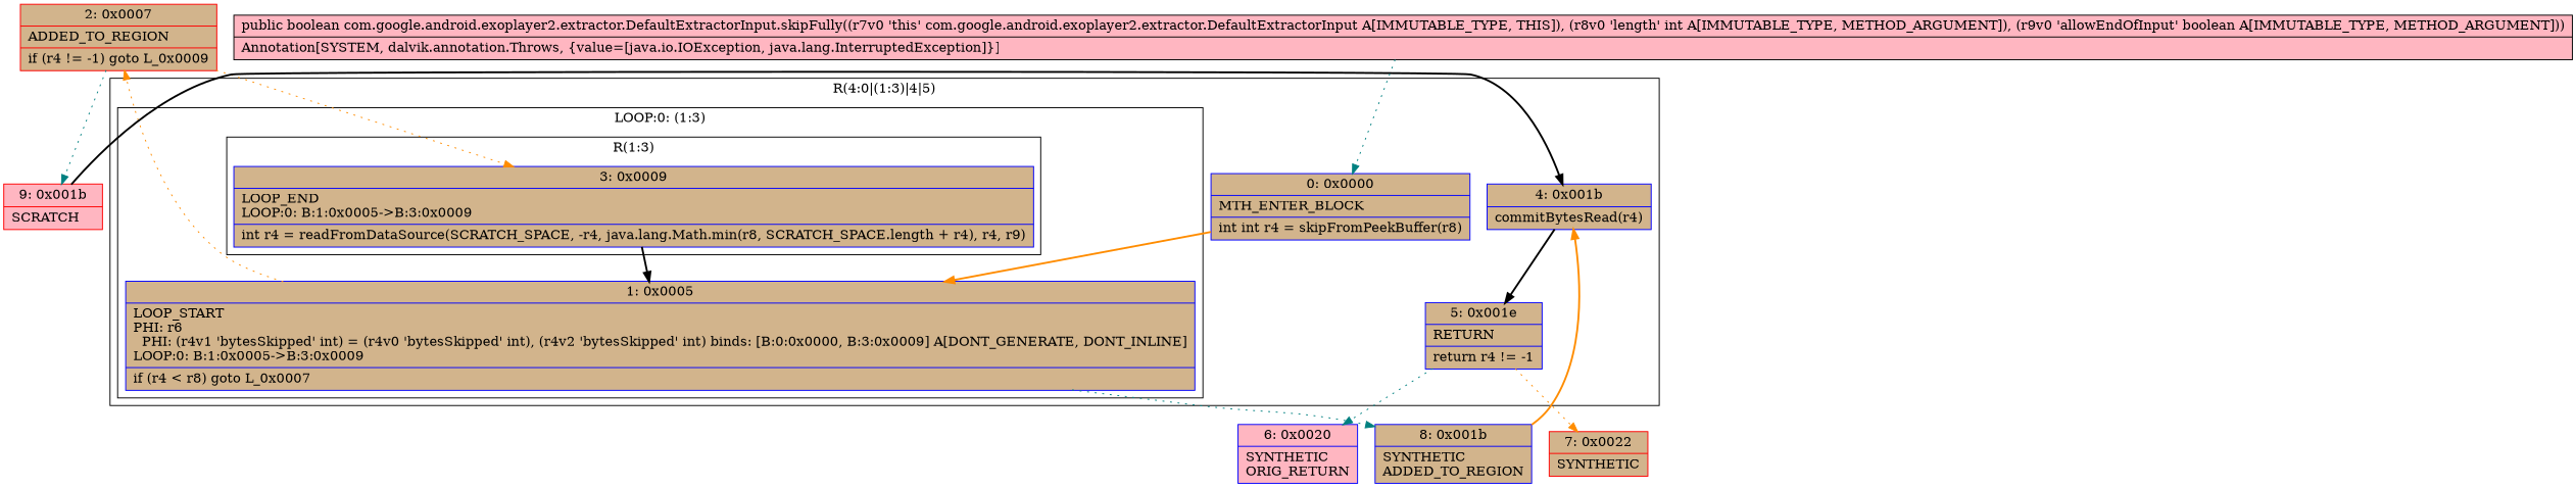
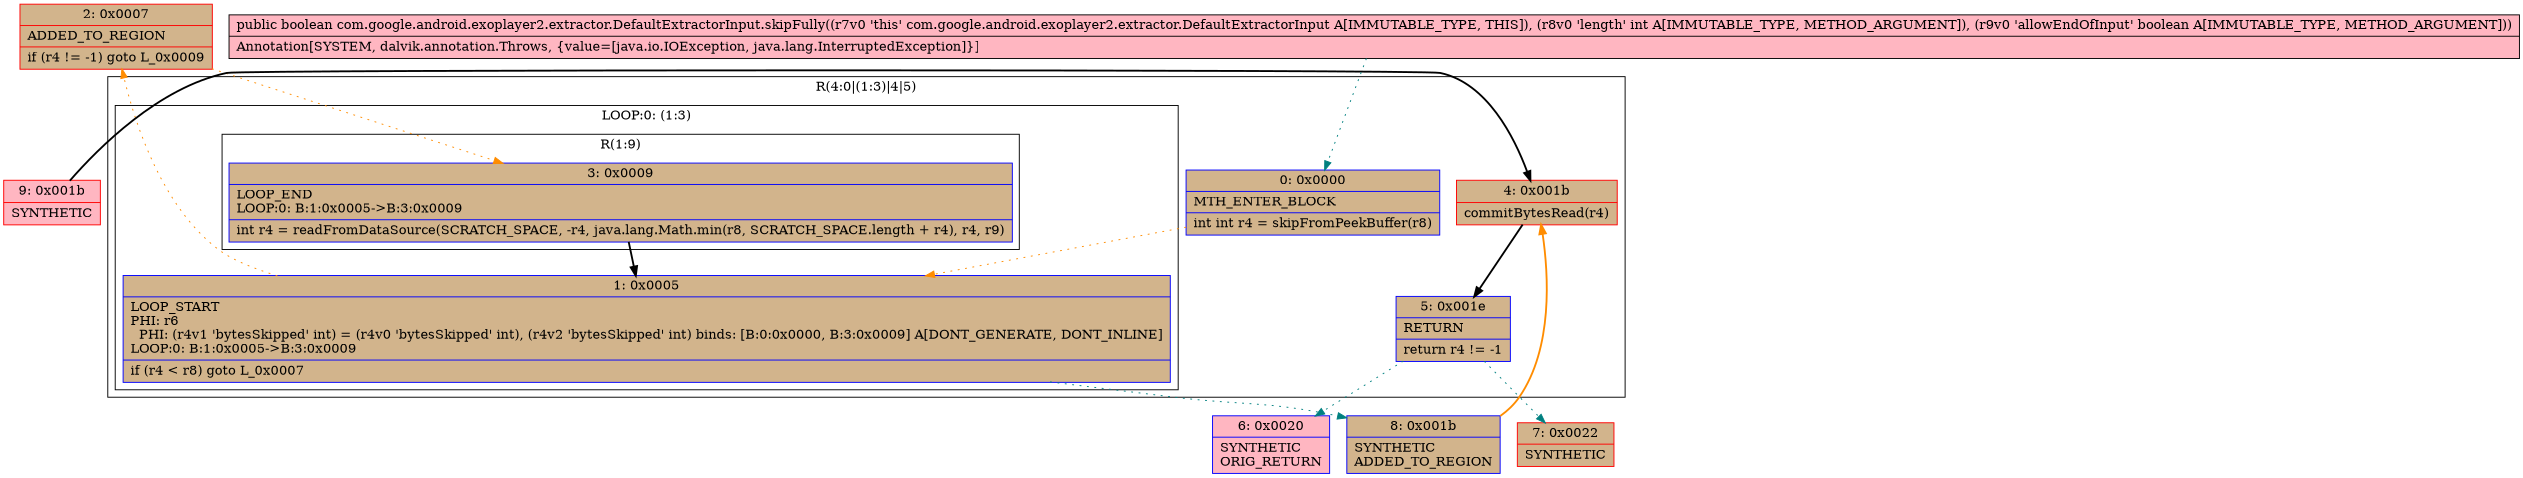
  digraph {
    node [color=blue fillcolor=tan shape=record style=filled]
    edge [color=teal style=dotted]
    n1 [label="{3\:\ 0x0009|LOOP_END\lLOOP:0: B:1:0x0005\-\>B:3:0x0009\l|int r4 = readFromDataSource(SCRATCH_SPACE, \-r4, java.lang.Math.min(r8, SCRATCH_SPACE.length + r4), r4, r9)\l}"]
    n2 [label="{1\:\ 0x0005|LOOP_START\lPHI: r6 \l  PHI: (r4v1 'bytesSkipped' int) = (r4v0 'bytesSkipped' int), (r4v2 'bytesSkipped' int) binds: [B:0:0x0000, B:3:0x0009] A[DONT_GENERATE, DONT_INLINE]\lLOOP:0: B:1:0x0005\-\>B:3:0x0009\l|if (r4 \< r8) goto L_0x0007\l}"]
    n3 [label="{0\:\ 0x0000|MTH_ENTER_BLOCK\l|int int r4 = skipFromPeekBuffer(r8)\l}"]
-   n4 [label="{4\:\ 0x001b|commitBytesRead(r4)\l}"]
+   n4 [color=red label="{4\:\ 0x001b|commitBytesRead(r4)\l}"]
    n5 [label="{5\:\ 0x001e|RETURN\l|return r4 != \-1\l}"]
    n6 [color=red label="{2\:\ 0x0007|ADDED_TO_REGION\l|if (r4 != \-1) goto L_0x0009\l}"]
    n7 [label="{8\:\ 0x001b|SYNTHETIC\lADDED_TO_REGION\l}"]
    n8 [fillcolor=lightpink label="{6\:\ 0x0020|SYNTHETIC\lORIG_RETURN\l}"]
    n9 [color=red label="{7\:\ 0x0022|SYNTHETIC\l}"]
-   n10 [color=red fillcolor=lightpink label="{9\:\ 0x001b|SCRATCH\l}"]
+   n10 [color=red fillcolor=lightpink label="{9\:\ 0x001b|SYNTHETIC\l}"]
    n11 [fillcolor=lightpink label="{public boolean com.google.android.exoplayer2.extractor.DefaultExtractorInput.skipFully((r7v0 'this' com.google.android.exoplayer2.extractor.DefaultExtractorInput A[IMMUTABLE_TYPE, THIS]), (r8v0 'length' int A[IMMUTABLE_TYPE, METHOD_ARGUMENT]), (r9v0 'allowEndOfInput' boolean A[IMMUTABLE_TYPE, METHOD_ARGUMENT]))  | Annotation[SYSTEM, dalvik.annotation.Throws, \{value=[java.io.IOException, java.lang.InterruptedException]\}]\l}" color=""]
    subgraph cluster_1 {
      label="R(4:0|(1:3)|4|5)"
      n3
      n4
      n5
      subgraph cluster_2 {
        label="LOOP:0: (1:3)"
        n2
        subgraph cluster_3 {
-         label="R(1:3)"
+         label="R(1:9)"
          n1
        }
      }
    }
    n1 -> n2 [color=black style=bold]
    n2 -> n6 [color=darkorange]
    n2 -> n7
-   n3 -> n2 [color=darkorange style=bold]
+   n3 -> n2 [color=darkorange]
    n4 -> n5 [color=black style=bold]
    n5 -> n8
-   n5 -> n9 [color=darkorange]
+   n5 -> n9
    n6 -> n1 [color=darkorange]
-   n6 -> n10
    n7 -> n4 [color=darkorange style=bold]
    n10 -> n4 [color=black style=bold]
    n11 -> n3
  }
